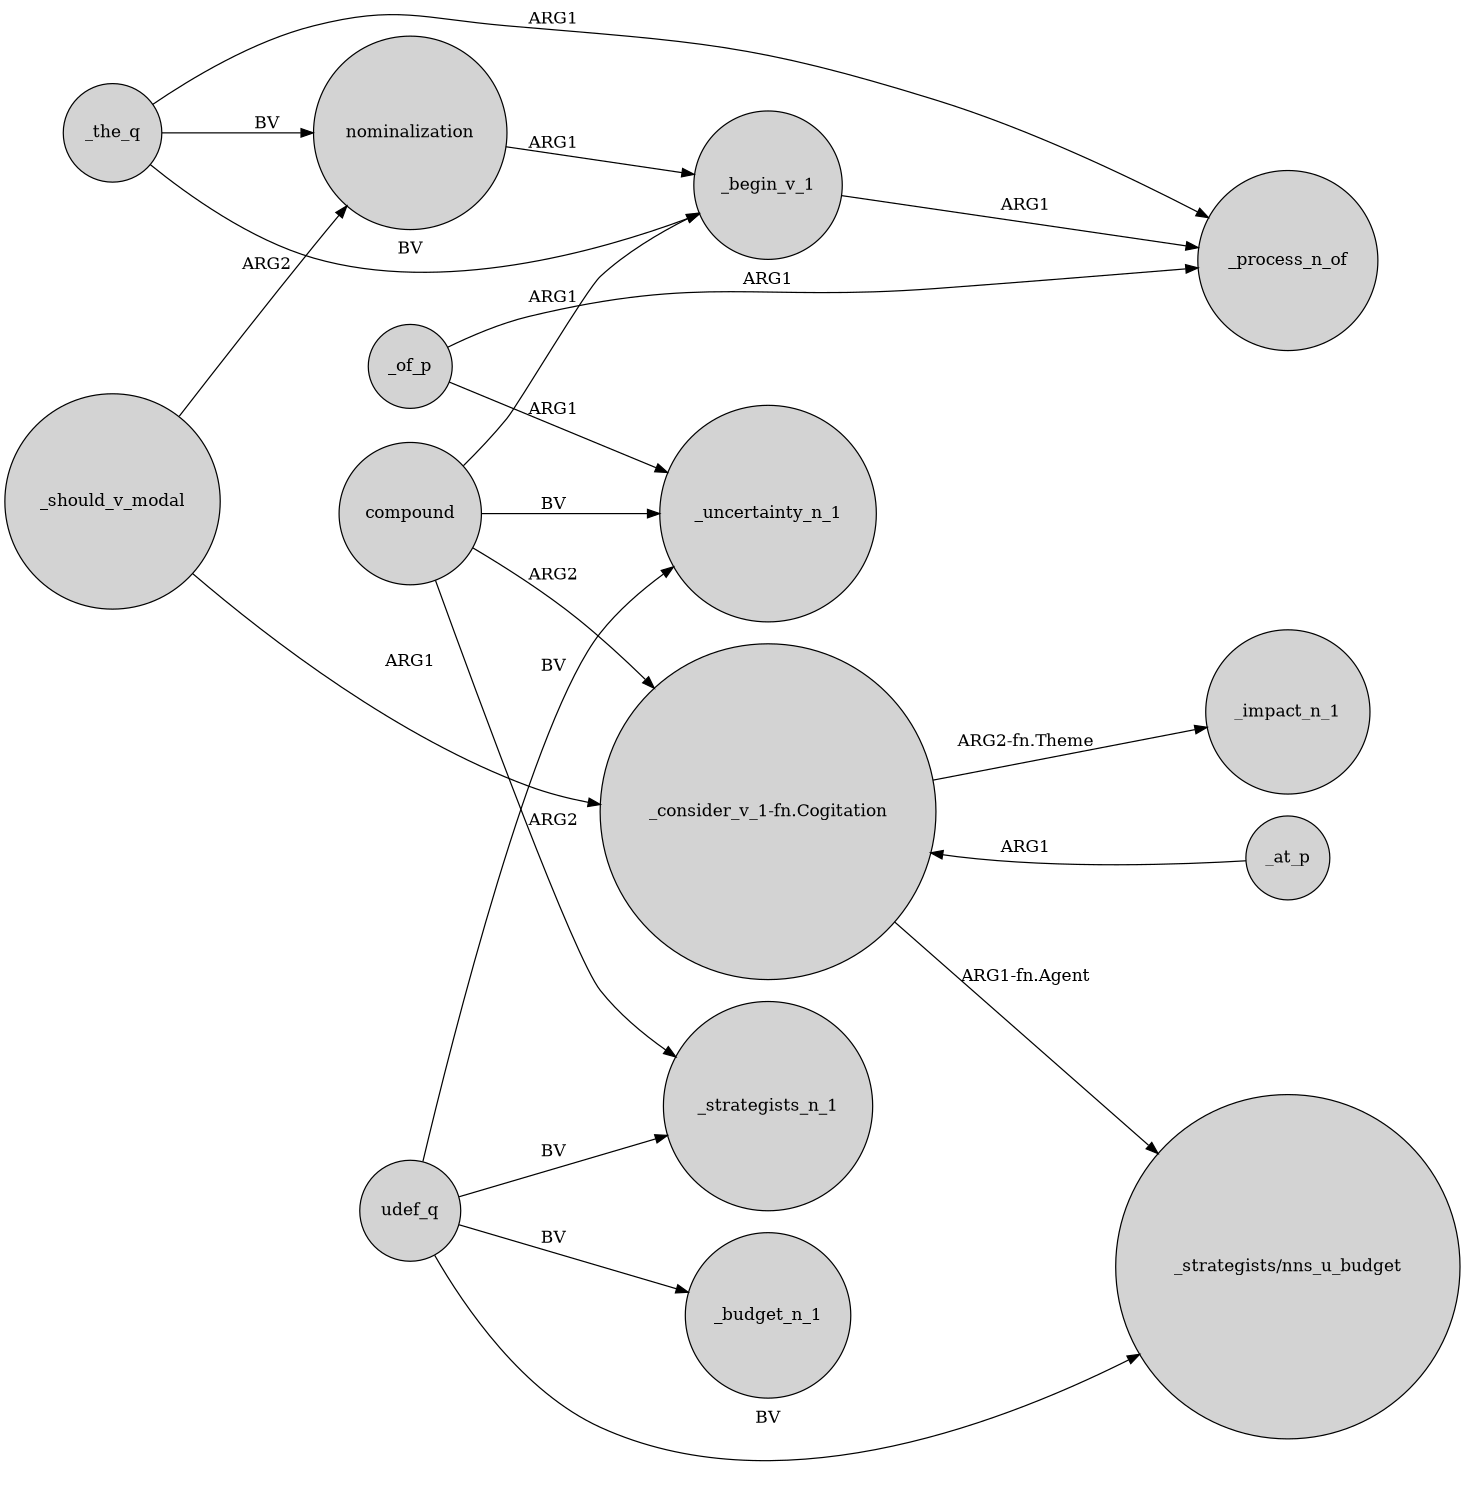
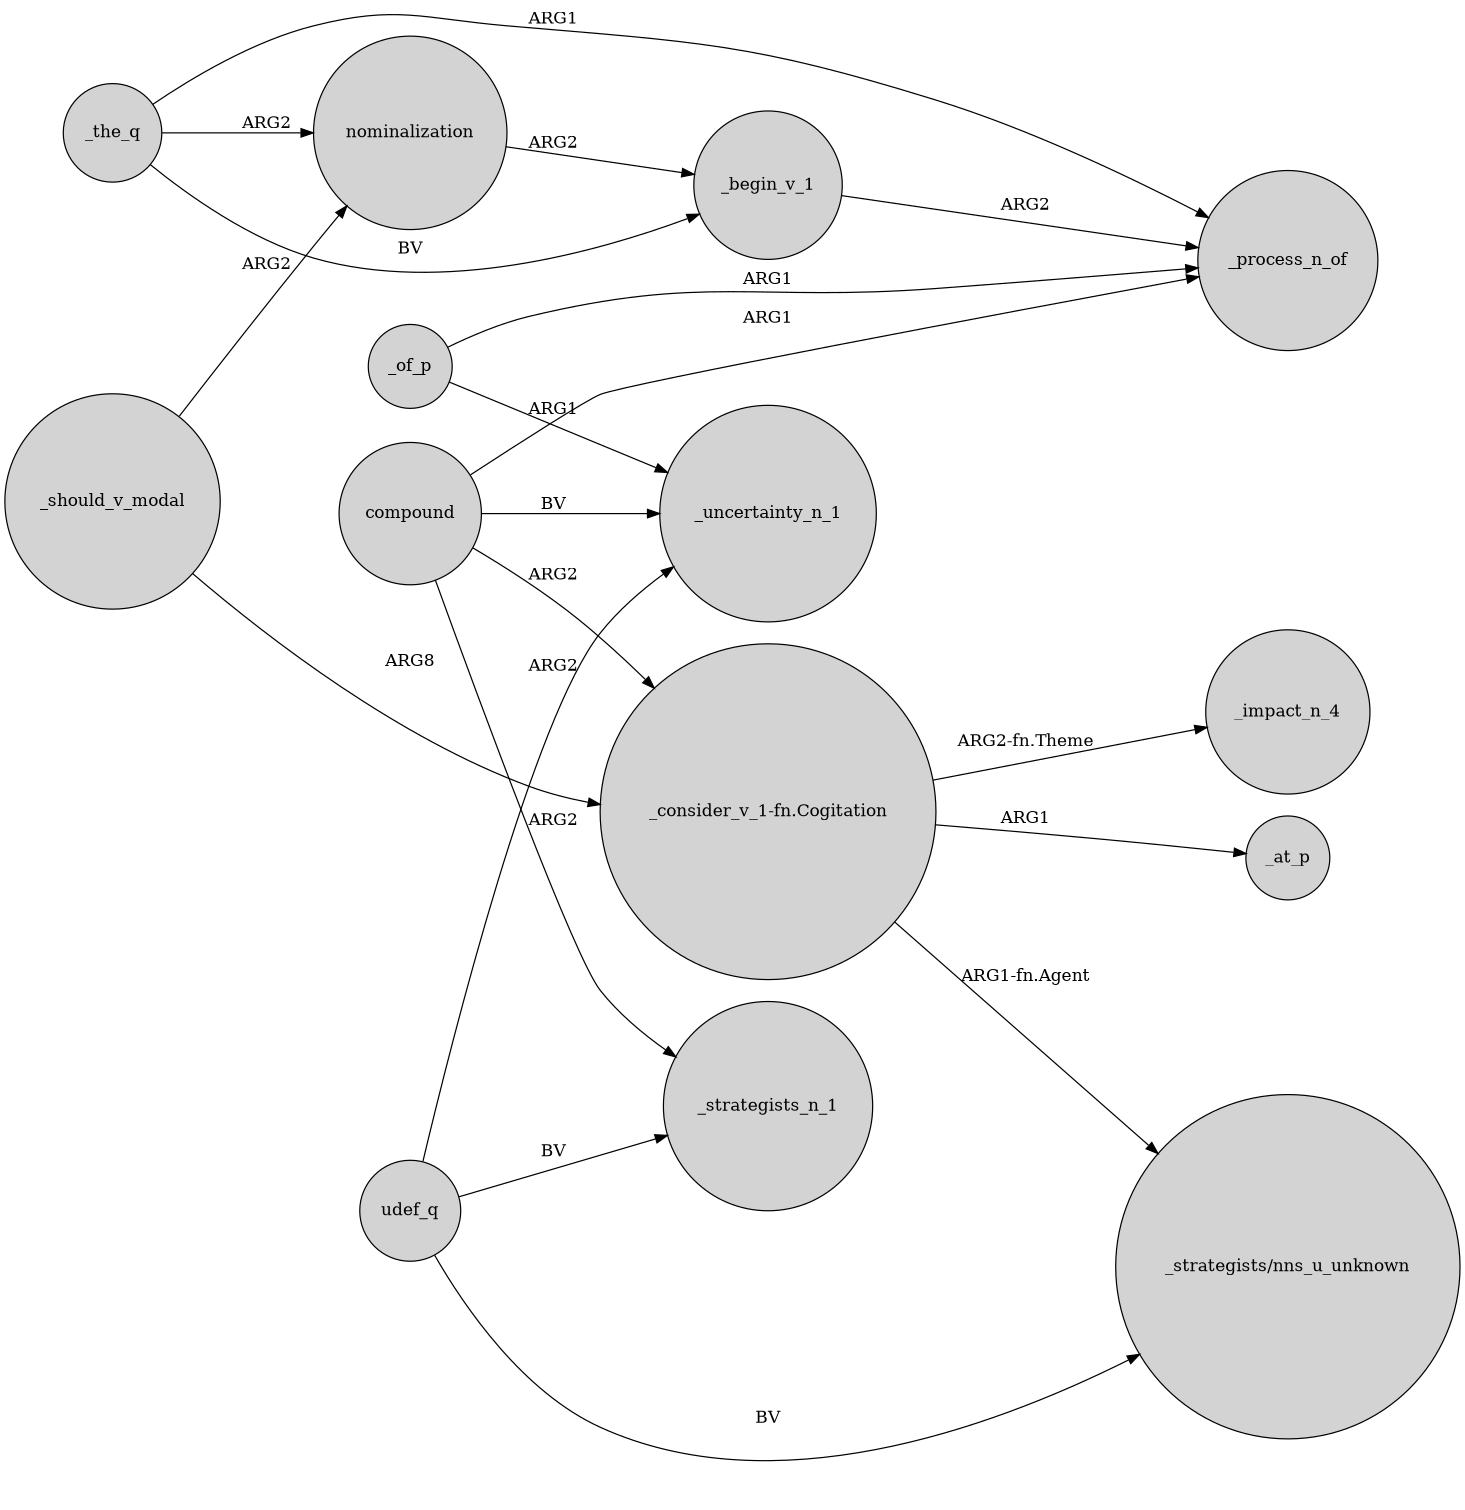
  digraph {
    rankdir=LR
    node [shape=circle style=filled]
    compound
    _process_n_of
    _uncertainty_n_1
    n4 [label=_strategists_n_1]
    "_consider_v_1-fn.Cogitation"
    _of_p
    _begin_v_1
    _the_q
    nominalization
-   _impact_n_1
-   "_strategists/nns_u_unknown" [label="_strategists/nns_u_budget"]
+   _impact_n_1 [label=_impact_n_4]
+   "_strategists/nns_u_unknown"
    udef_q
-   _budget_n_1
    _at_p
    _should_v_modal
-   compound -> _begin_v_1 [label=ARG1]
+   compound -> _process_n_of [label=ARG1]
    compound -> _uncertainty_n_1 [label=BV]
    compound -> n4 [label=ARG2]
    compound -> "_consider_v_1-fn.Cogitation" [label=ARG2]
    "_consider_v_1-fn.Cogitation" -> _impact_n_1 [label="ARG2-fn.Theme"]
    "_consider_v_1-fn.Cogitation" -> "_strategists/nns_u_unknown" [label="ARG1-fn.Agent"]
    _of_p -> _process_n_of [label=ARG1]
    _of_p -> _uncertainty_n_1 [label=ARG1]
-   _begin_v_1 -> _process_n_of [label=ARG1]
+   _begin_v_1 -> _process_n_of [label=ARG2]
    _the_q -> _process_n_of [label=ARG1]
    _the_q -> _begin_v_1 [label=BV]
-   _the_q -> nominalization [label=BV]
-   nominalization -> _begin_v_1 [label=ARG1]
-   udef_q -> _uncertainty_n_1 [label=BV]
+   _the_q -> nominalization [label=ARG2]
+   nominalization -> _begin_v_1 [label=ARG2]
+   udef_q -> _uncertainty_n_1 [label=ARG2]
    udef_q -> n4 [label=BV]
    udef_q -> "_strategists/nns_u_unknown" [label=BV]
-   udef_q -> _budget_n_1 [label=BV]
-   _at_p -> "_consider_v_1-fn.Cogitation" [label=ARG1]
-   _should_v_modal -> "_consider_v_1-fn.Cogitation" [label=ARG1]
+   "_consider_v_1-fn.Cogitation" -> _at_p [label=ARG1]
+   _should_v_modal -> "_consider_v_1-fn.Cogitation" [label=ARG8]
    _should_v_modal -> nominalization [label=ARG2]
  }
